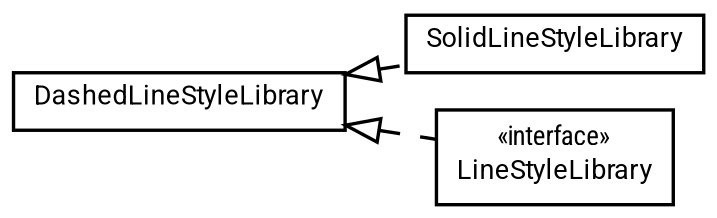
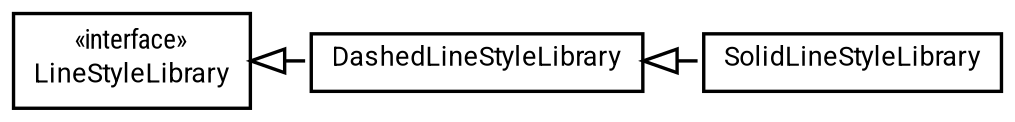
  digraph {
    fontname="Roboto Condensed"
    nodesep=0.15
    rankdir=LR
    ranksep=0.25
    node [fontcolor=black fontname="Roboto Condensed" fontsize=8 margin=0 shape=plaintext]
    edge [arrowtail=empty color=black dir=back fontname="Roboto Condensed" fontsize=7 labelfontname=Roboto labelfontsize=7 style=dashed weight=9]
    n1 [height=0 label=<<table title="de.lmu.ifi.dbs.elki.visualization.style.lines.SolidLineStyleLibrary" border="0" cellborder="1" cellspacing="0" cellpadding="2" href="SolidLineStyleLibrary.html" target="_parent"> 		<tr><td><table border="0" cellspacing="0" cellpadding="1"> 		<tr><td align="center" balign="center"> <font face="Roboto">SolidLineStyleLibrary</font> </td></tr> 		</table></td></tr> 		</table>> width=0]
    n2 [height=0 label=<<table title="de.lmu.ifi.dbs.elki.visualization.style.lines.LineStyleLibrary" border="0" cellborder="1" cellspacing="0" cellpadding="2" href="LineStyleLibrary.html" target="_parent"> 		<tr><td><table border="0" cellspacing="0" cellpadding="1"> 		<tr><td align="center" balign="center"> &#171;interface&#187; </td></tr> 		<tr><td align="center" balign="center"> <font face="Roboto">LineStyleLibrary</font> </td></tr> 		</table></td></tr> 		</table>> width=0]
    n3 [height=0 label=<<table title="de.lmu.ifi.dbs.elki.visualization.style.lines.DashedLineStyleLibrary" border="0" cellborder="1" cellspacing="0" cellpadding="2" href="DashedLineStyleLibrary.html" target="_parent"> 		<tr><td><table border="0" cellspacing="0" cellpadding="1"> 		<tr><td align="center" balign="center"> <font face="Roboto">DashedLineStyleLibrary</font> </td></tr> 		</table></td></tr> 		</table>> width=0]
-   n3 -> n2
+   n2 -> n3
    n3 -> n1
  }
